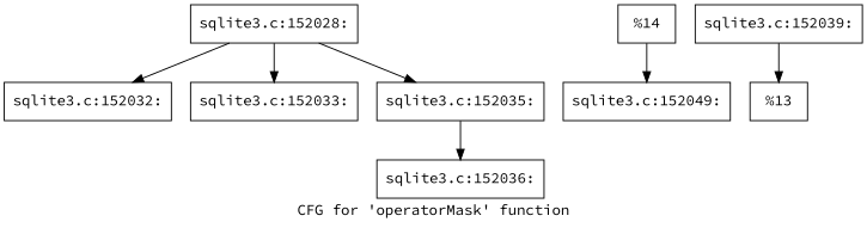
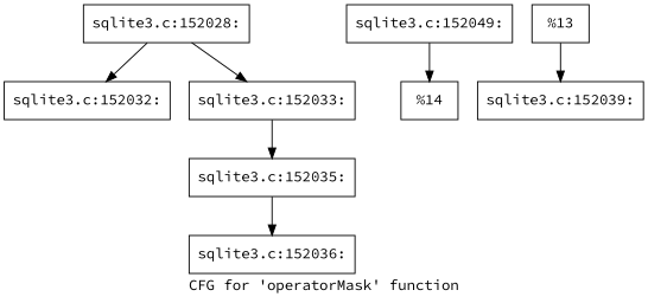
  digraph {
    fontname="Source Code Pro"
    label="CFG for 'operatorMask' function"
    node [fontname="Source Code Pro" shape=record]
    edge [fontname="Source Code Pro"]
    n1 [label="{sqlite3.c:152028:}"]
    n2 [label="{sqlite3.c:152032:}"]
    n3 [label="{sqlite3.c:152033:}"]
    n4 [label="{sqlite3.c:152035:}"]
    n5 [label="{sqlite3.c:152049:}"]
    n6 [label="{sqlite3.c:152036:}"]
    n7 [label="{%14}"]
    n8 [label="{sqlite3.c:152039:}"]
    n9 [label="{%13}"]
    n1 -> n2
    n1 -> n3
-   n1 -> n4
+   n3 -> n4
    n4 -> n6
-   n7 -> n5
-   n8 -> n9
+   n5 -> n7
+   n9 -> n8
  }
